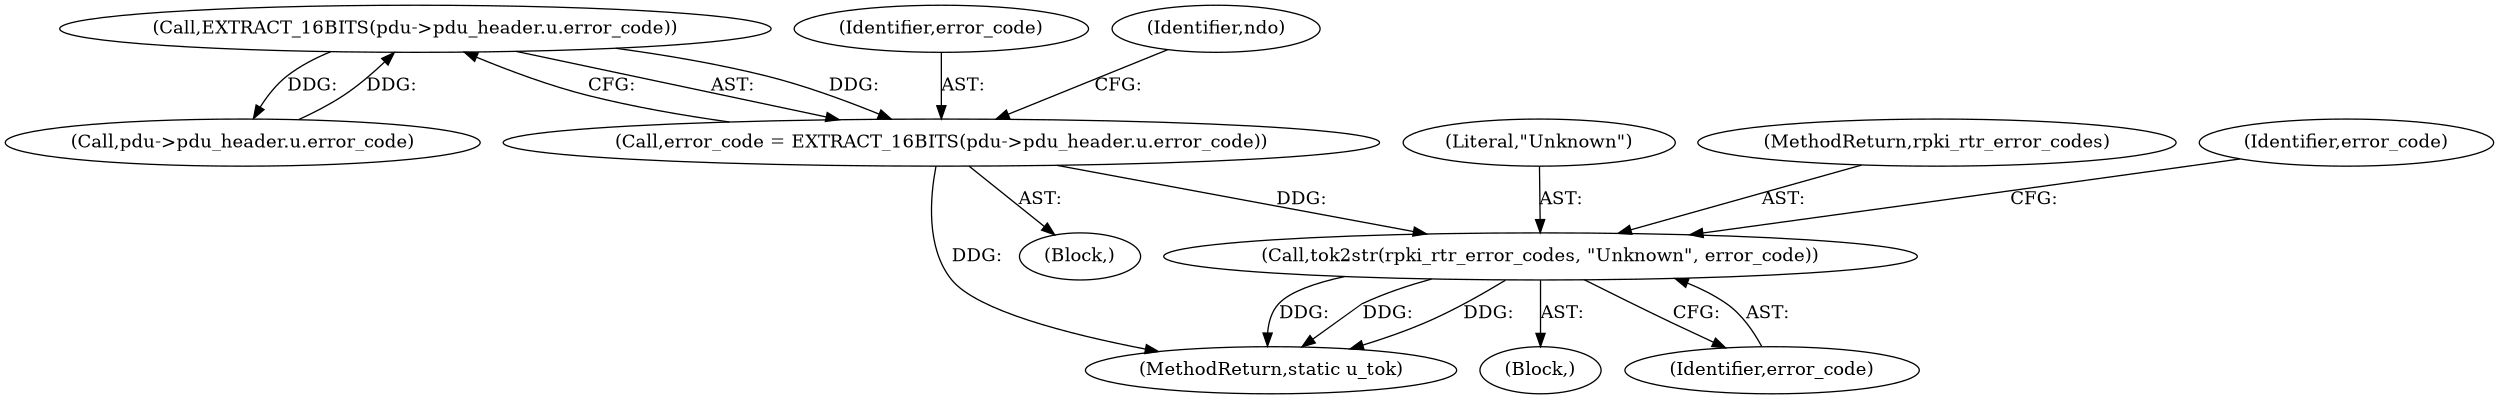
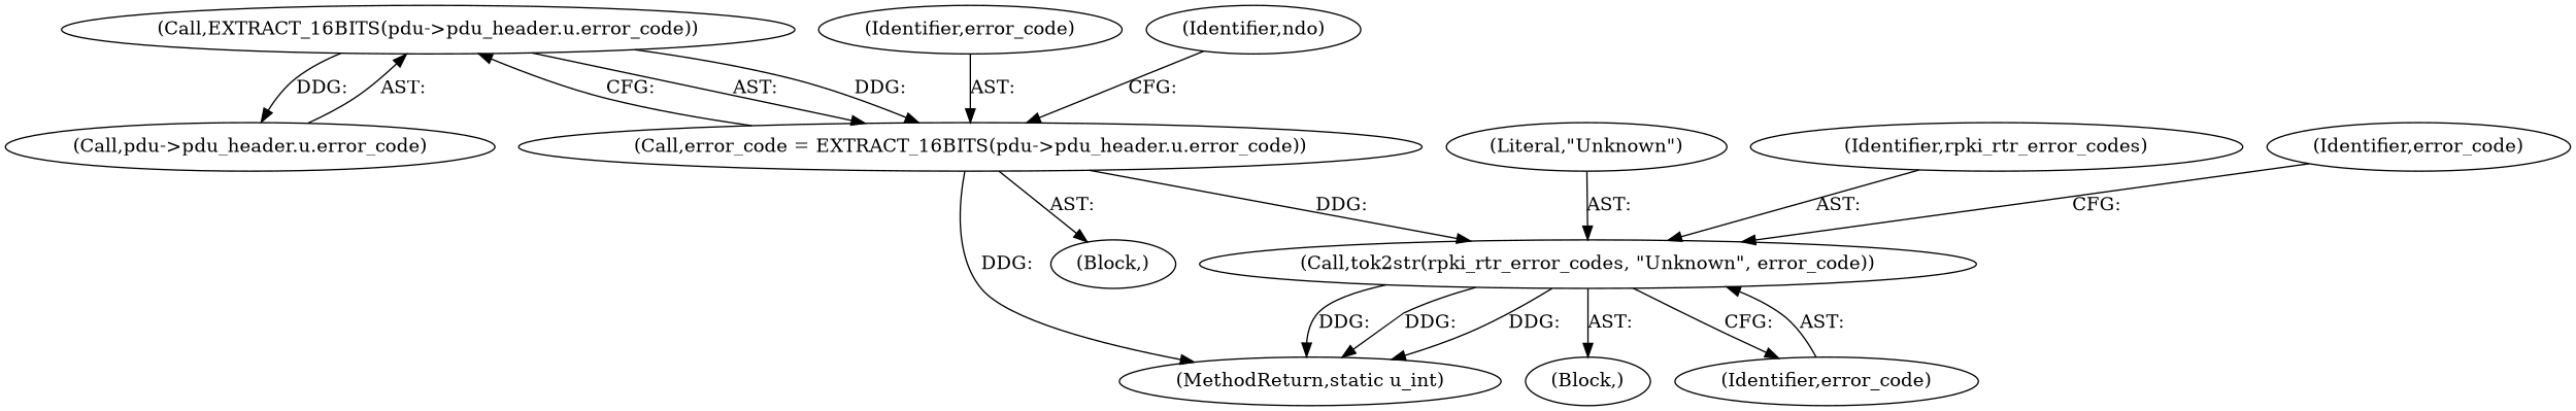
  digraph {
    n1 [label="(Call,EXTRACT_16BITS(pdu->pdu_header.u.error_code))"]
    n2 [label="(Call,error_code = EXTRACT_16BITS(pdu->pdu_header.u.error_code))"]
    n3 [label="(Call,pdu->pdu_header.u.error_code)"]
-   n4 [label="(MethodReturn,static u_tok)"]
+   n4 [label="(MethodReturn,static u_int)"]
    n5 [label="(Call,tok2str(rpki_rtr_error_codes, \"Unknown\", error_code))"]
    n6 [label="(Block,)"]
    n7 [label="(Block,)"]
    n8 [label="(Identifier,error_code)"]
    n9 [label="(Literal,\"Unknown\")"]
-   n10 [label="(MethodReturn,rpki_rtr_error_codes)"]
+   n10 [label="(Identifier,rpki_rtr_error_codes)"]
    n11 [label="(Identifier,error_code)"]
    n12 [label="(Identifier,ndo)"]
    n13 [label="(Identifier,error_code)"]
    n1 -> n2 [label="AST: "]
    n1 -> n2 [label="DDG: "]
    n1 -> n3 [label="DDG: "]
    n2 -> n1 [label="CFG: "]
    n2 -> n4 [label="DDG: "]
    n2 -> n5 [label="DDG: "]
    n2 -> n6 [label="AST: "]
-   n3 -> n1 [label="DDG: "]
+   n3 -> n1 [label="AST: "]
    n5 -> n4 [label="DDG: "]
    n5 -> n4 [label="DDG: "]
    n5 -> n4 [label="DDG: "]
    n5 -> n7 [label="AST: "]
    n5 -> n8 [label="CFG: "]
    n8 -> n5 [label="AST: "]
    n9 -> n5 [label="AST: "]
    n10 -> n5 [label="AST: "]
    n11 -> n2 [label="AST: "]
    n12 -> n2 [label="CFG: "]
    n13 -> n5 [label="CFG: "]
  }
